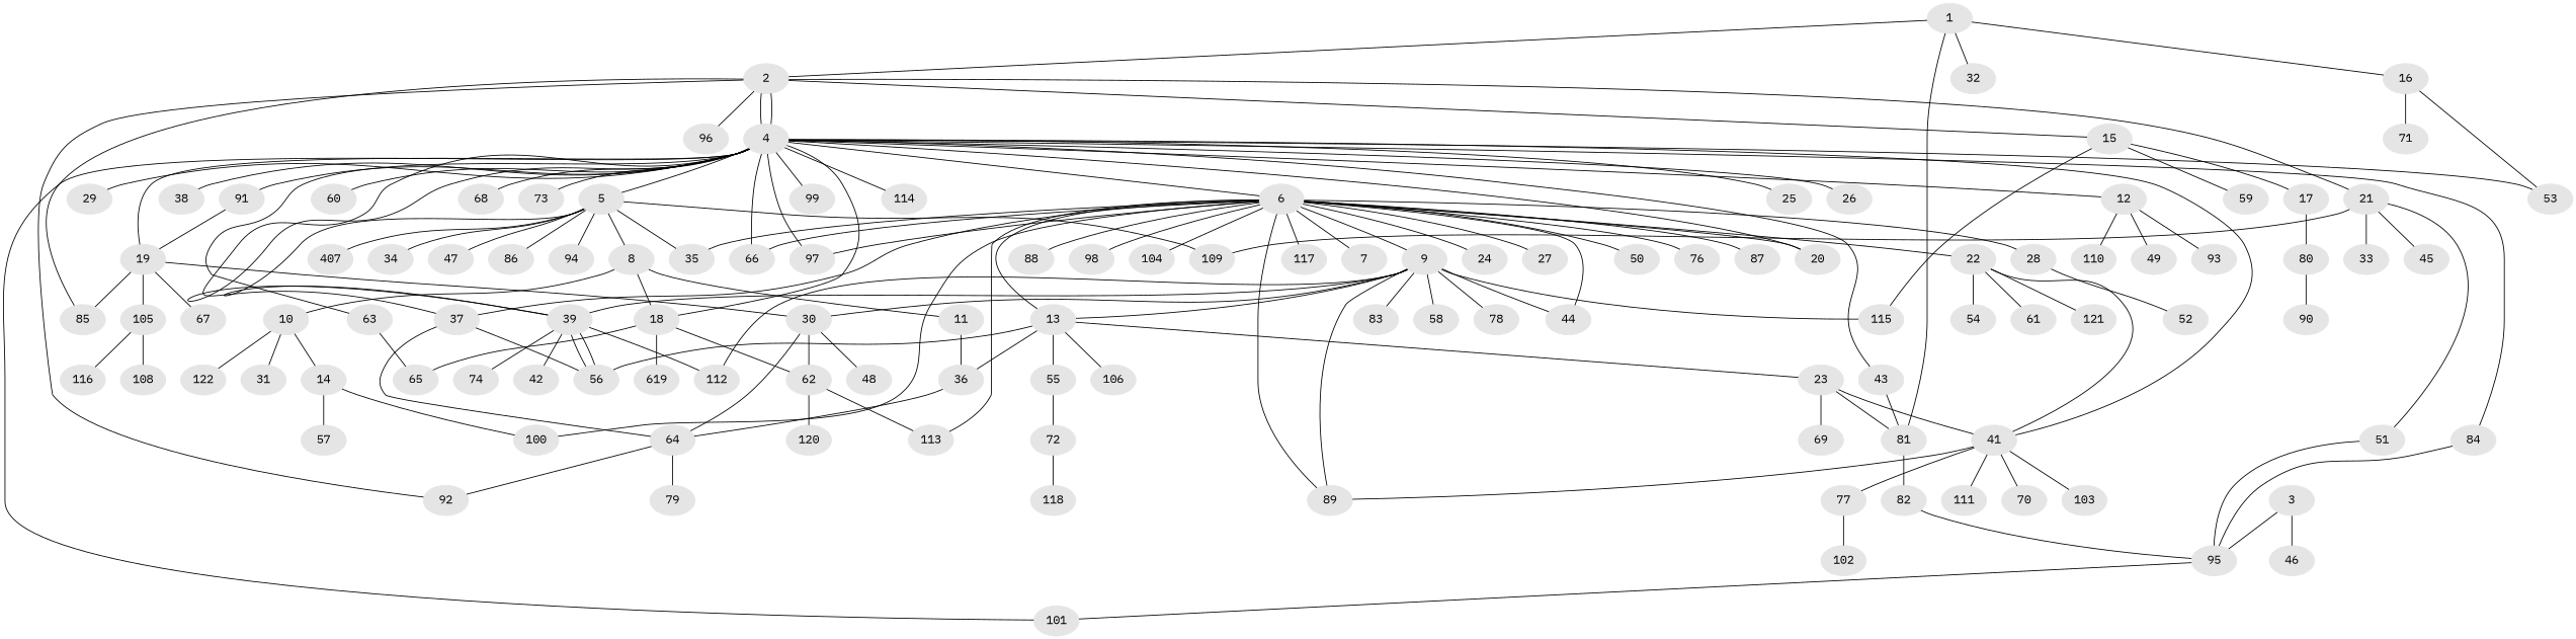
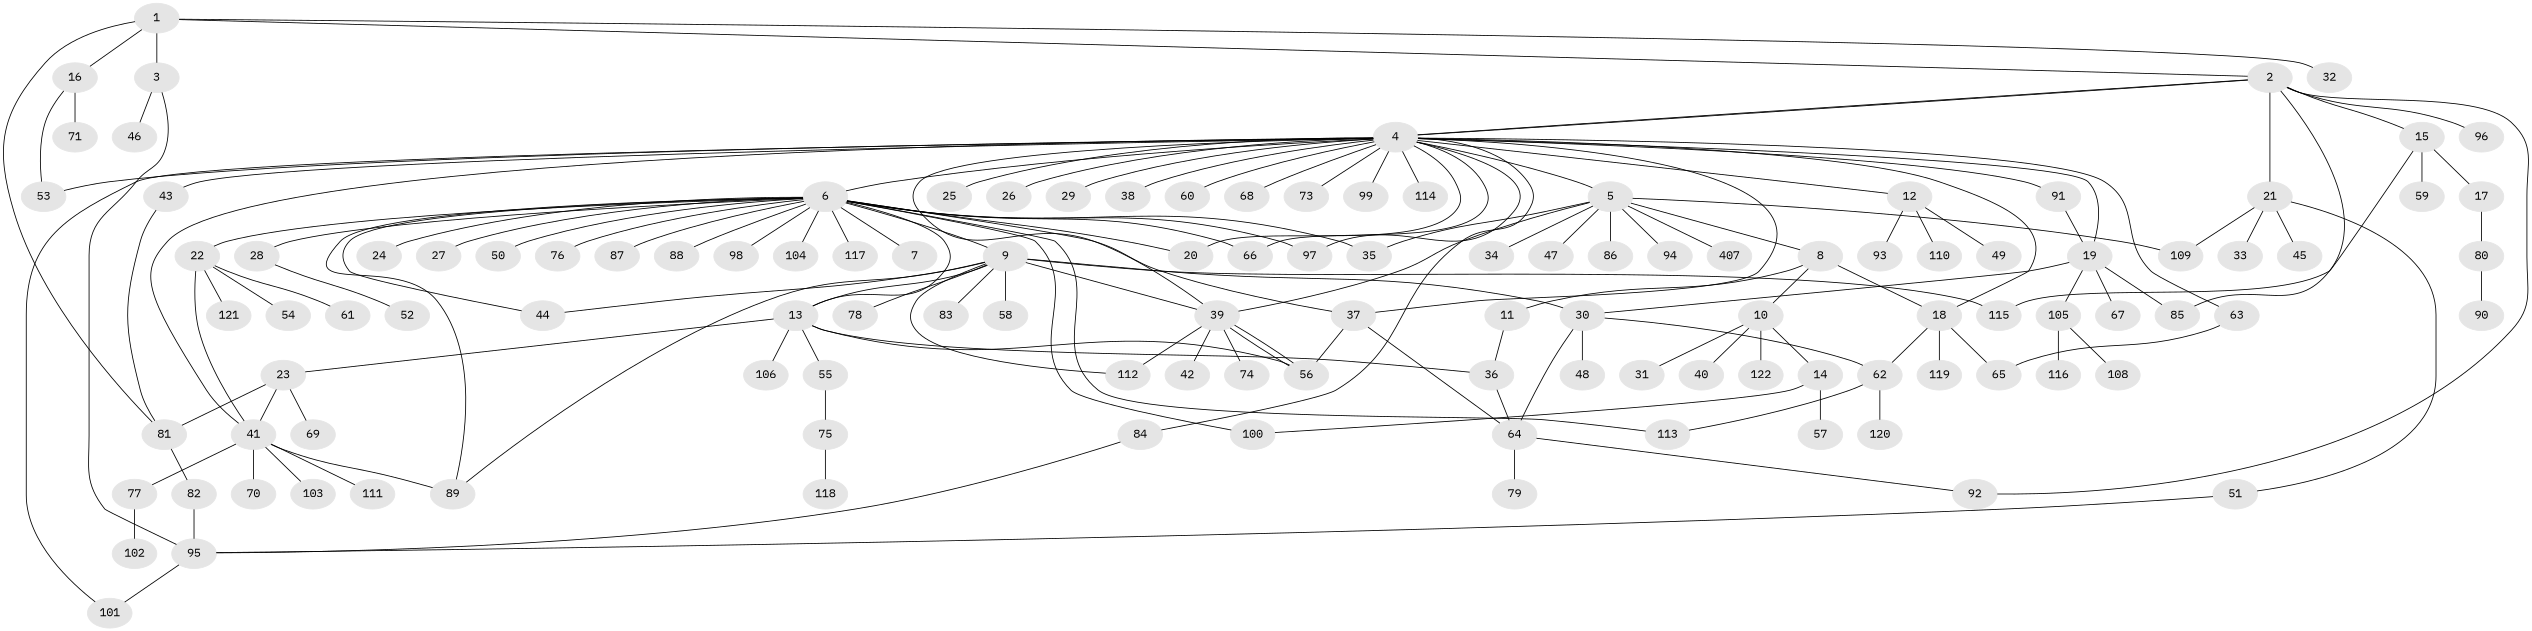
  graph {
    fontname="IBM Plex Mono"
    node [color=gray90 fontname="IBM Plex Mono" style=filled]
    edge [fontname="IBM Plex Mono"]
    1
    2
    3
    16
    32
    81
    4
    15
    21
    85
    92
    96
    46
    95
    53
    71
    82
    5
    6
    12
    18
    19
    20
    25
    26
    29
    37
    38
    39
    41
    43
    60
    63
    66
    68
    73
    84
    91
    97
    99
    101
    114
    115
    17
    59
    109
    33
    45
    51
    8
    34
    35
    47
    86
    94
    n56 [label=407]
    7
    9
    13
    22
    24
    27
    28
    44
    50
    76
    87
    88
    89
    98
    100
    104
    113
    117
    49
    93
    110
    62
    65
-   119 [label=619]
+   119
    30
    67
    105
    56
    64
    112
    42
    74
    70
    77
    103
    111
    10
    11
    58
    78
    83
    36
    23
    55
    106
    54
    61
    121
    52
    14
    31
+   40
    122
    48
    57
    69
-   75 [label=72]
+   75
    80
    90
    120
    108
    116
    79
    102
    118
    1 -- 2
+   1 -- 3
    1 -- 16
    1 -- 32
    1 -- 81
    2 -- 4
    2 -- 4
    2 -- 15
    2 -- 21
    2 -- 85
    2 -- 92
    2 -- 96
    3 -- 46
    3 -- 95
    16 -- 53
    16 -- 71
    81 -- 82
    4 -- 53
    4 -- 5
    4 -- 6
    4 -- 12
    4 -- 18
    4 -- 19
    4 -- 20
    4 -- 25
    4 -- 26
    4 -- 29
    4 -- 37
    4 -- 38
    4 -- 39
    4 -- 41
    4 -- 43
    4 -- 60
    4 -- 63
    4 -- 66
    4 -- 68
    4 -- 73
    4 -- 84
    4 -- 91
    4 -- 97
    4 -- 99
    4 -- 101
    4 -- 114
    15 -- 115
    15 -- 17
    15 -- 59
    21 -- 109
    21 -- 33
    21 -- 45
    21 -- 51
    95 -- 101
    82 -- 95
    5 -- 39
    5 -- 109
    5 -- 8
    5 -- 34
    5 -- 35
    5 -- 47
    5 -- 86
    5 -- 94
    5 -- n56
    6 -- 20
    6 -- 37
    6 -- 66
    6 -- 97
    6 -- 35
    6 -- 7
    6 -- 9
    6 -- 13
    6 -- 22
    6 -- 24
    6 -- 27
    6 -- 28
    6 -- 44
    6 -- 50
    6 -- 76
    6 -- 87
    6 -- 88
    6 -- 89
    6 -- 98
    6 -- 100
    6 -- 104
    6 -- 113
    6 -- 117
    12 -- 49
    12 -- 93
    12 -- 110
    18 -- 62
    18 -- 65
    18 -- 119
    19 -- 85
    19 -- 30
    19 -- 67
    19 -- 105
    37 -- 56
    37 -- 64
    39 -- 56
    39 -- 56
    39 -- 112
    39 -- 42
    39 -- 74
    41 -- 89
    41 -- 70
    41 -- 77
    41 -- 103
    41 -- 111
    43 -- 81
    63 -- 65
    84 -- 95
    91 -- 19
    17 -- 80
    51 -- 95
    8 -- 18
    8 -- 10
    8 -- 11
    9 -- 39
    9 -- 115
    9 -- 13
    9 -- 44
    9 -- 89
    9 -- 30
    9 -- 112
    9 -- 58
    9 -- 78
    9 -- 83
    13 -- 56
    13 -- 36
    13 -- 23
    13 -- 55
    13 -- 106
    22 -- 41
    22 -- 54
    22 -- 61
    22 -- 121
    28 -- 52
    62 -- 113
    62 -- 120
    30 -- 62
    30 -- 64
    30 -- 48
    105 -- 108
    105 -- 116
    64 -- 92
    64 -- 79
    77 -- 102
    10 -- 14
    10 -- 31
+   10 -- 40
    10 -- 122
    11 -- 36
    36 -- 64
    23 -- 81
    23 -- 41
    23 -- 69
    55 -- 75
    14 -- 100
    14 -- 57
    75 -- 118
    80 -- 90
  }
